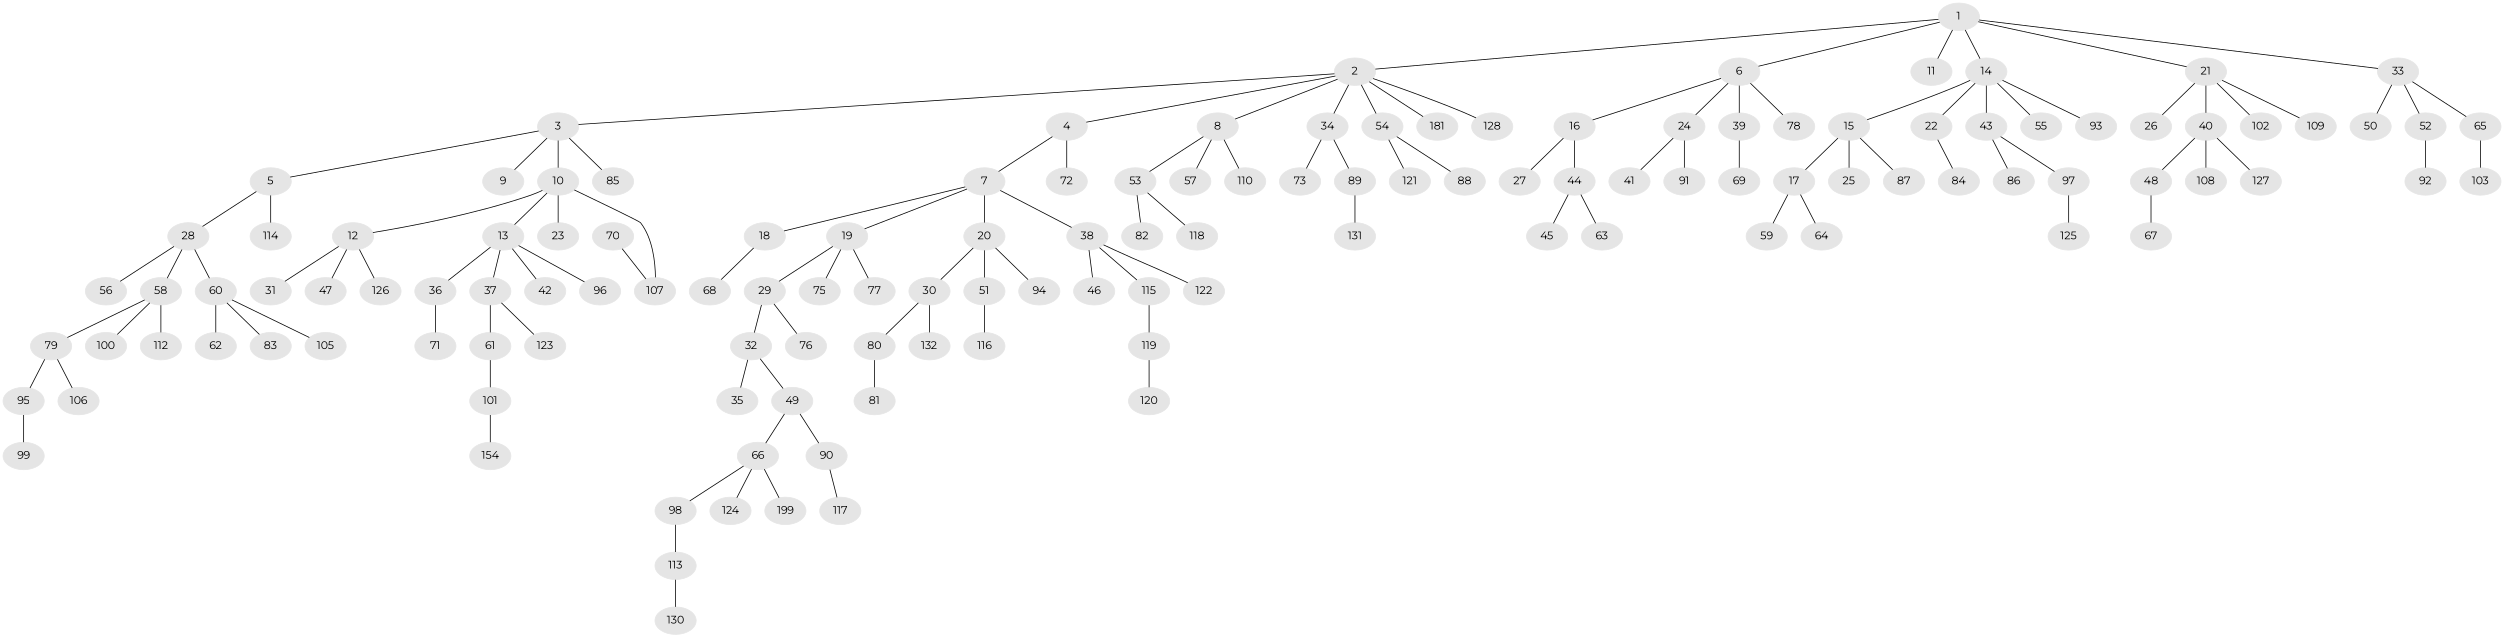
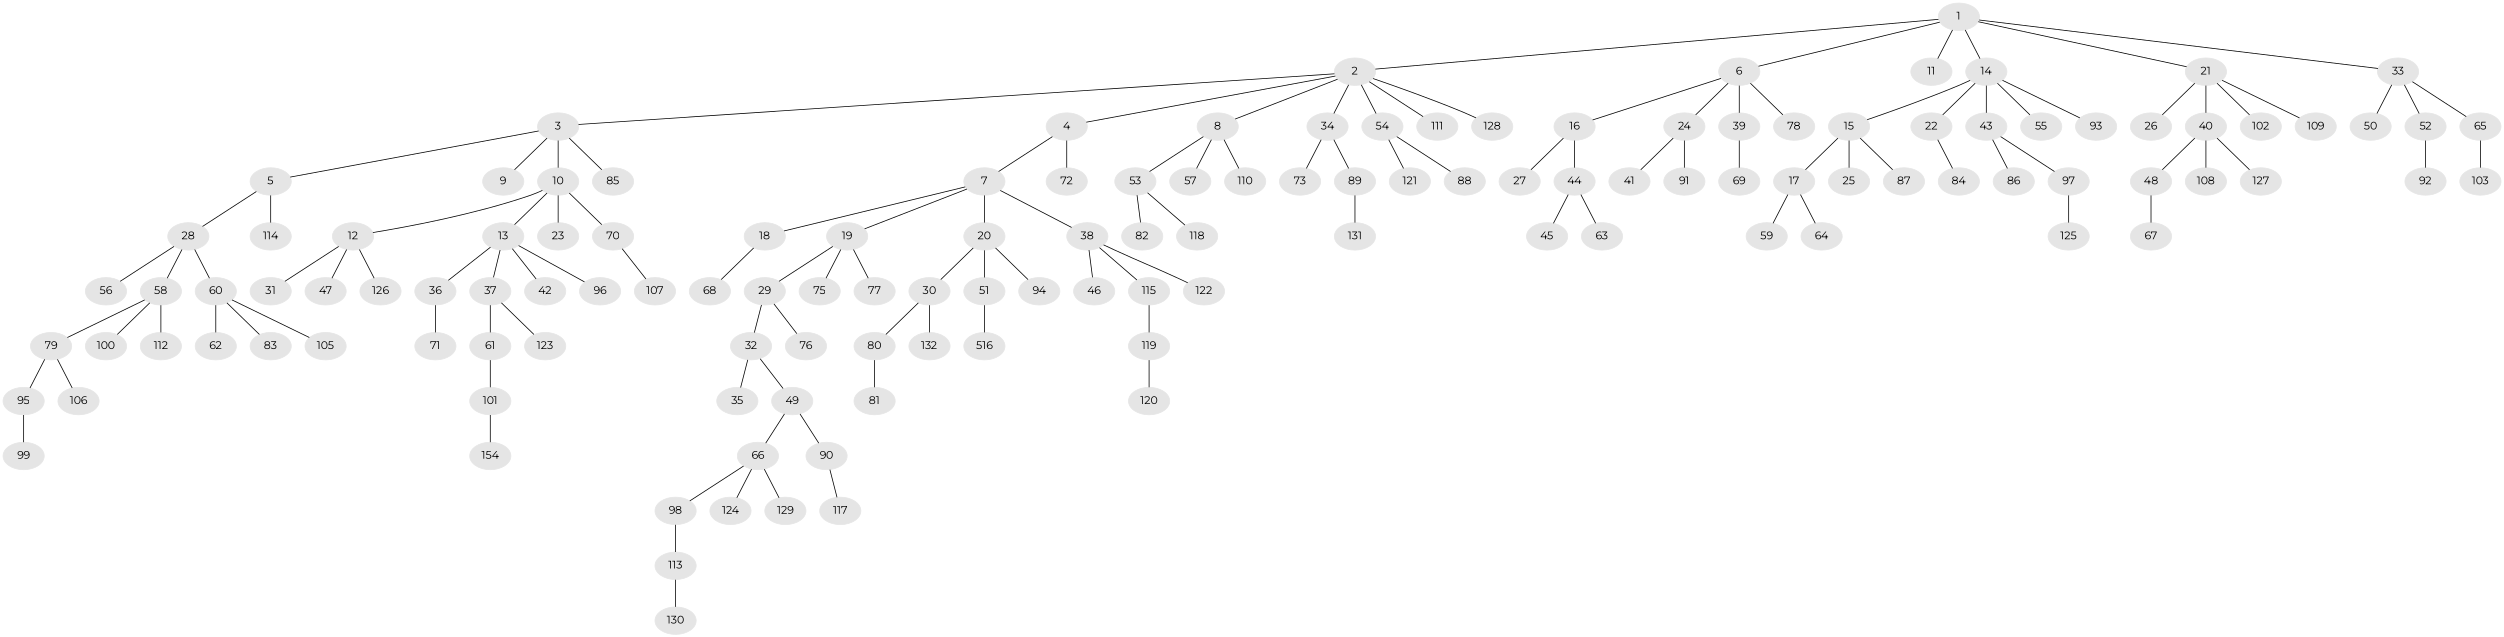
  graph {
    fontname=Montserrat
    node [color=gray90 fontname=Montserrat style=filled]
    edge [fontname=Montserrat]
    1
    2
    6
    11
    14
    21
    33
    3
    4
    8
    34
    54
-   111 [label=181]
+   111
    128
    16
    24
    39
    78
    15
    22
    43
    55
    93
    26
    40
    102
    109
    50
    52
    65
    5
    9
    10
    85
    7
    72
    53
    57
    110
    73
    89
    121
    88
    28
    114
    12
    13
    23
    70
    18
    19
    20
    38
    56
    58
    60
    27
    44
    41
    91
    69
    68
    29
    75
    77
    30
    51
    94
    46
    115
    122
    82
    118
    31
    47
    126
    36
    37
    42
    96
    107
    71
    61
    123
    17
    25
    87
    84
    86
    97
    59
    64
    45
    63
    32
    76
    80
    132
-   116
+   116 [label=516]
    48
    108
    127
    79
    100
    112
    62
    83
    105
    35
    49
    81
    66
    90
    92
    103
    131
    101
    119
    67
    125
    98
    124
-   129 [label=199]
+   129
    117
    95
    106
    n127 [label=154]
    113
    99
    130
    120
    1 -- 2
    1 -- 6
    1 -- 11
    1 -- 14
    1 -- 21
    1 -- 33
    2 -- 3
    2 -- 4
    2 -- 8
    2 -- 34
    2 -- 54
    2 -- 111
    2 -- 128
    6 -- 16
    6 -- 24
    6 -- 39
    6 -- 78
    14 -- 15
    14 -- 22
    14 -- 43
    14 -- 55
    14 -- 93
    21 -- 26
    21 -- 40
    21 -- 102
    21 -- 109
    33 -- 50
    33 -- 52
    33 -- 65
    3 -- 5
    3 -- 9
    3 -- 10
    3 -- 85
    4 -- 7
    4 -- 72
    8 -- 53
    8 -- 57
    8 -- 110
    34 -- 73
    34 -- 89
    54 -- 121
    54 -- 88
    16 -- 27
    16 -- 44
    24 -- 41
    24 -- 91
    39 -- 69
    15 -- 17
    15 -- 25
    15 -- 87
    22 -- 84
    43 -- 86
    43 -- 97
    40 -- 48
    40 -- 108
    40 -- 127
    52 -- 92
    65 -- 103
    5 -- 28
    5 -- 114
    10 -- 12
    10 -- 13
    10 -- 23
-   10 -- 107
+   10 -- 70
    7 -- 18
    7 -- 19
    7 -- 20
    7 -- 38
    53 -- 82
    53 -- 118
    89 -- 131
    28 -- 56
    28 -- 58
    28 -- 60
    12 -- 31
    12 -- 47
    12 -- 126
    13 -- 36
    13 -- 37
    13 -- 42
    13 -- 96
    70 -- 107
    18 -- 68
    19 -- 29
    19 -- 75
    19 -- 77
    20 -- 30
    20 -- 51
    20 -- 94
    38 -- 46
    38 -- 115
    38 -- 122
    58 -- 79
    58 -- 100
    58 -- 112
    60 -- 62
    60 -- 83
    60 -- 105
    44 -- 45
    44 -- 63
    29 -- 32
    29 -- 76
    30 -- 80
    30 -- 132
    51 -- 116
    115 -- 119
    36 -- 71
    37 -- 61
    37 -- 123
    61 -- 101
    17 -- 59
    17 -- 64
    97 -- 125
    32 -- 35
    32 -- 49
    80 -- 81
    48 -- 67
    79 -- 95
    79 -- 106
    49 -- 66
    49 -- 90
    66 -- 98
    66 -- 124
    66 -- 129
    90 -- 117
    101 -- n127
    119 -- 120
    98 -- 113
    95 -- 99
    113 -- 130
  }
